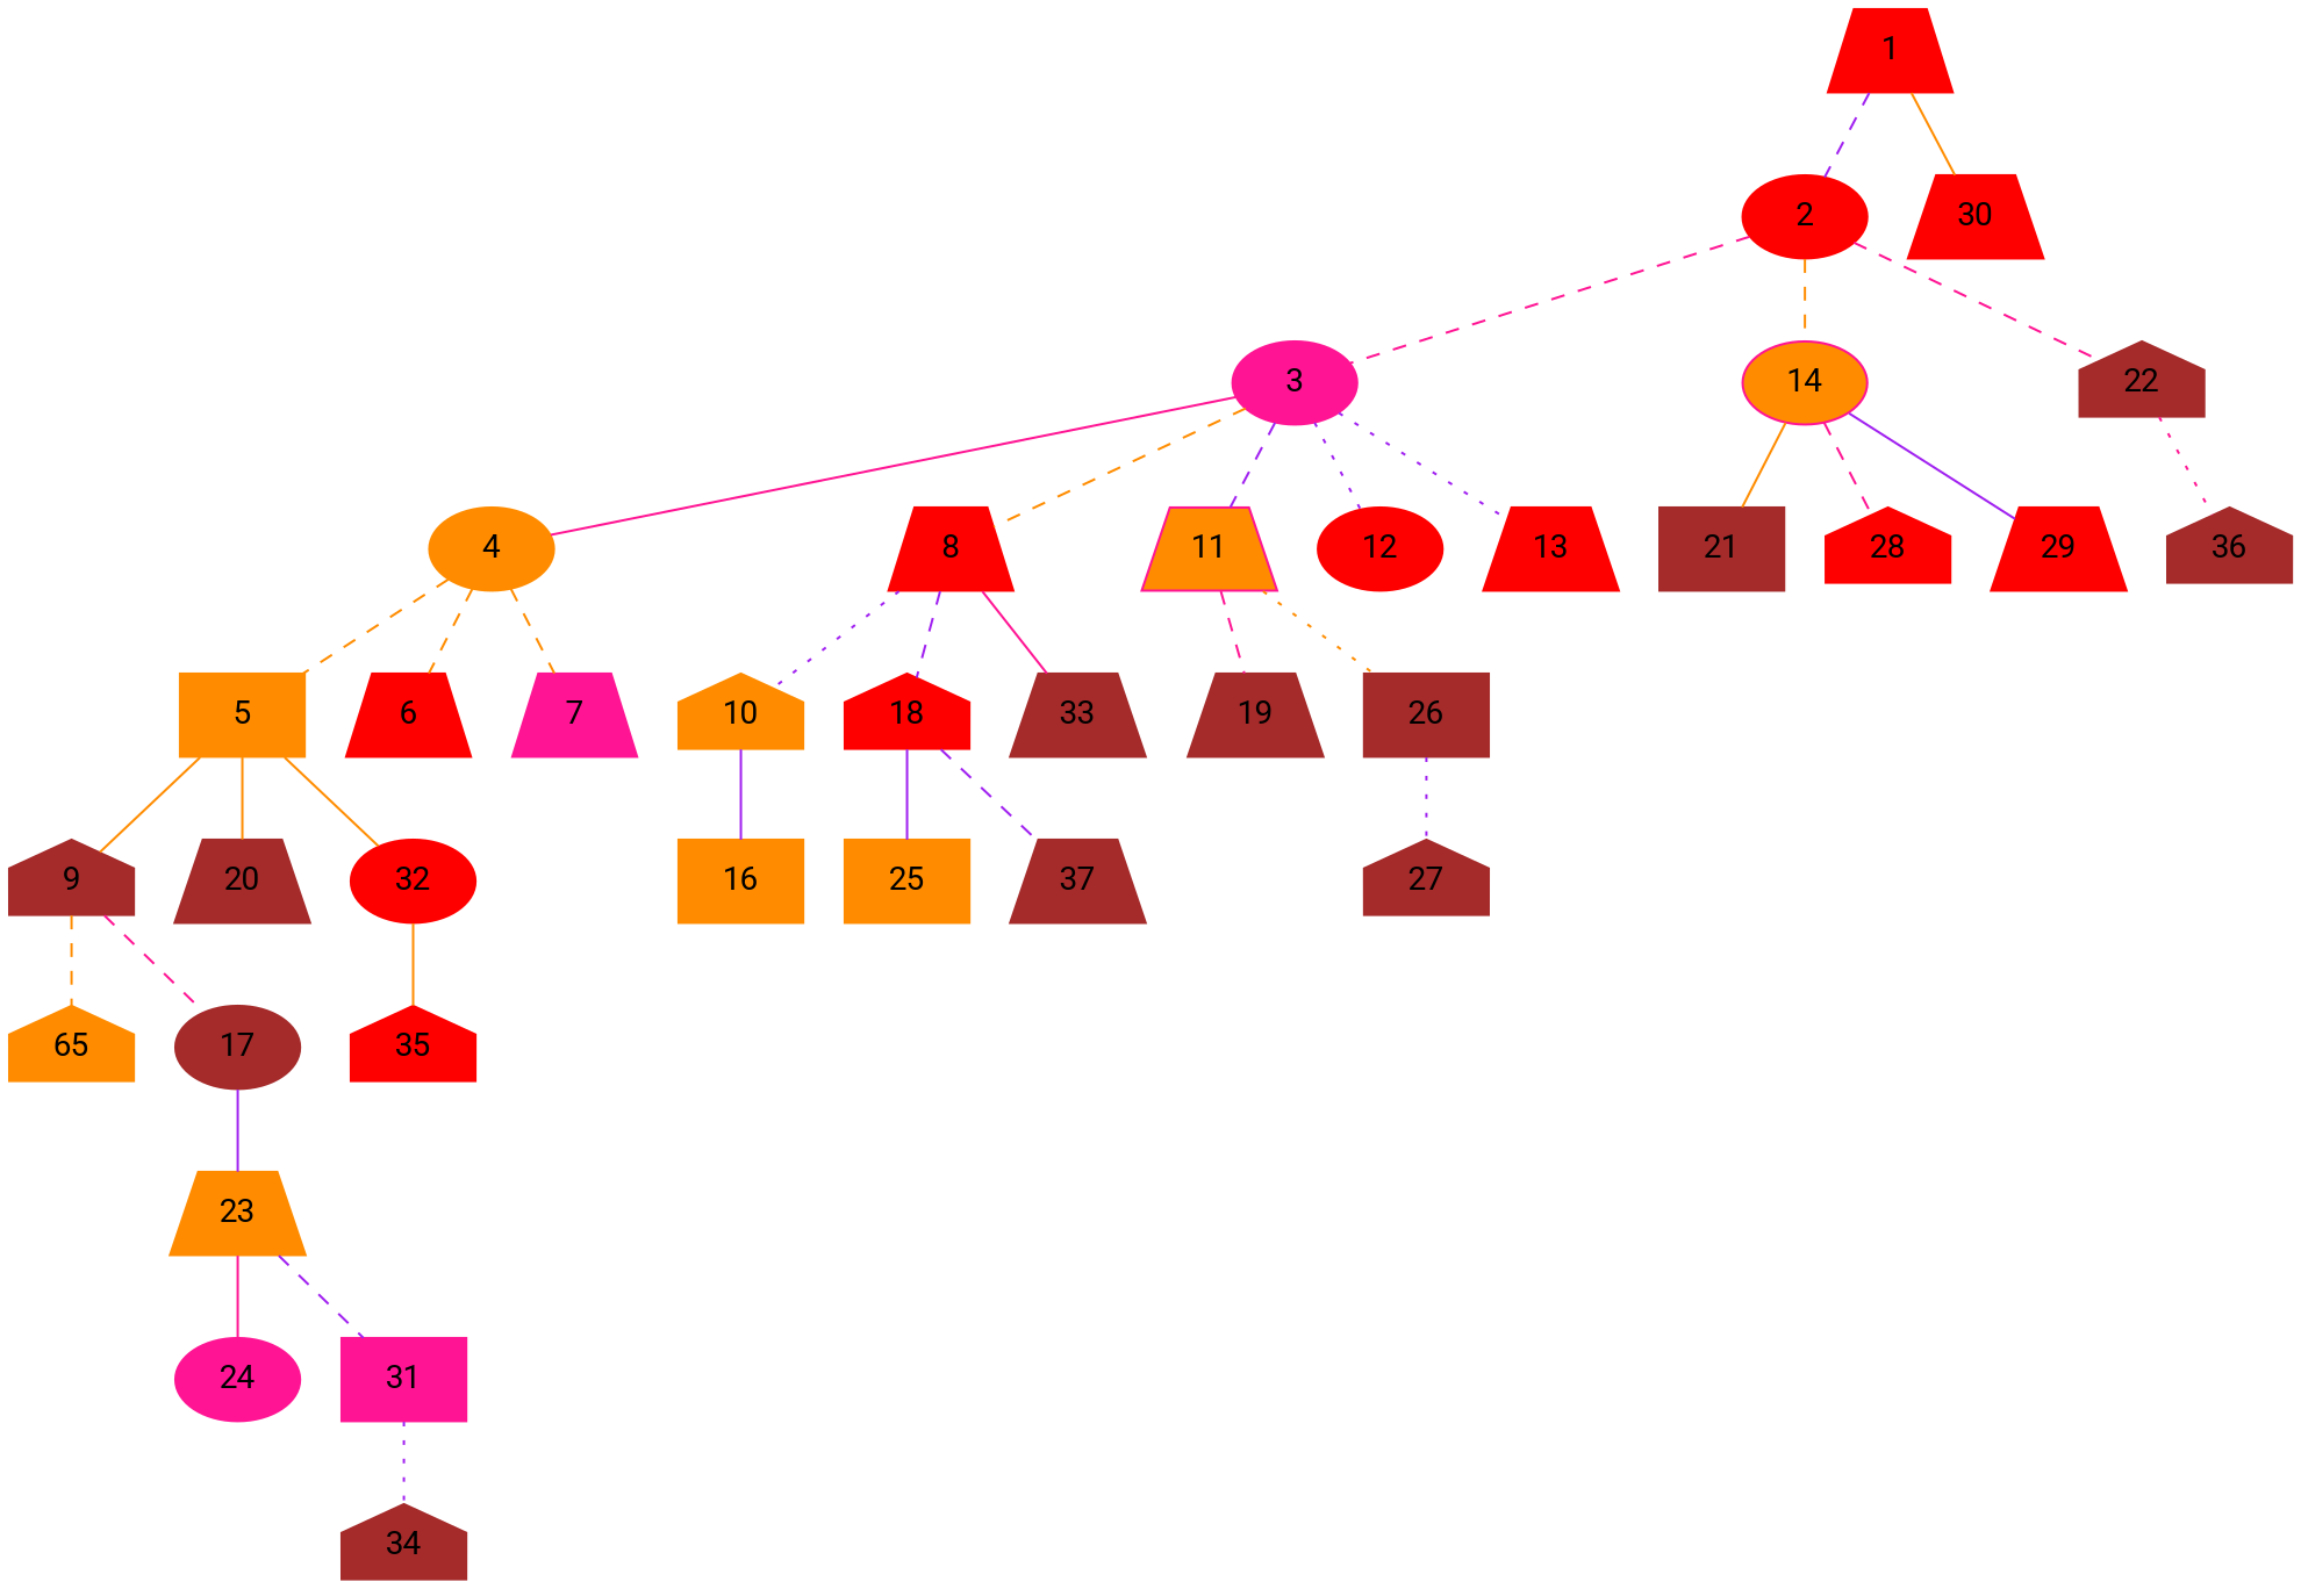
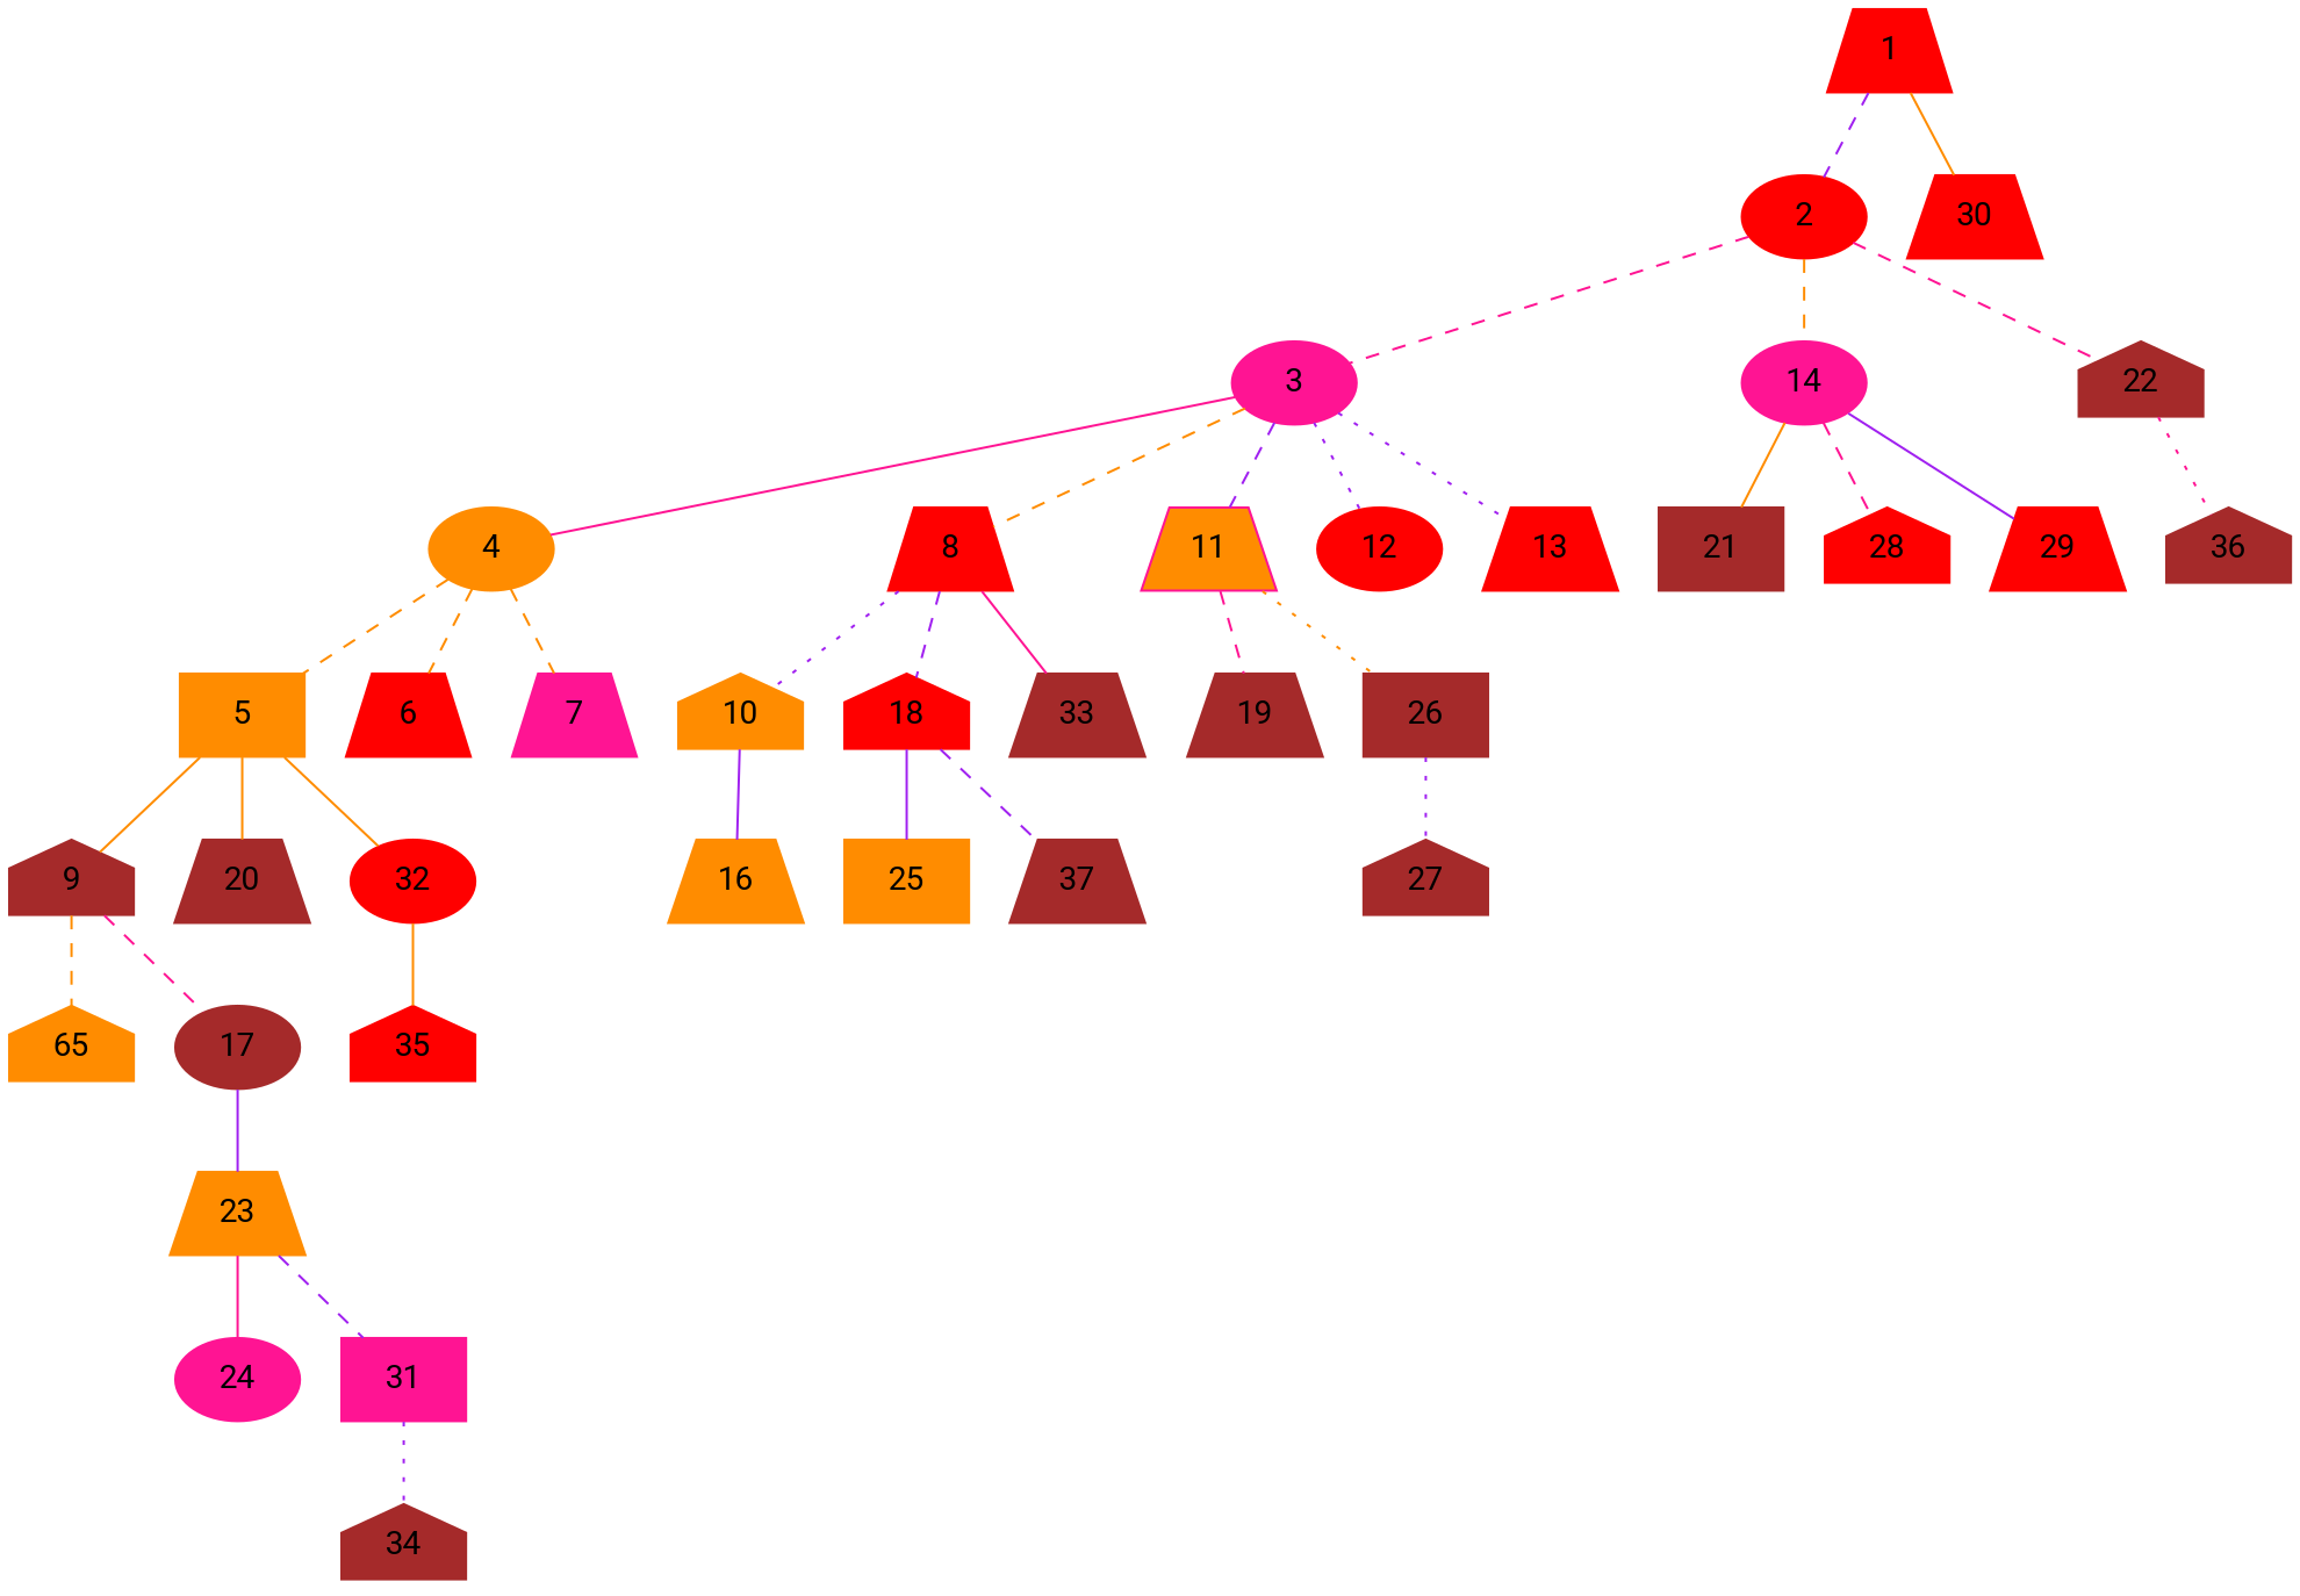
  graph {
    fontname=Roboto
    node [color=red fontname=Roboto shape=trapezium style=filled]
    edge [color=purple fontname=Roboto style=dashed weight=1.0]
    2 [shape=ellipse]
    1
    30
    3 [color=deeppink shape=ellipse]
-   14 [color=deeppink shape=ellipse fillcolor=darkorange]
+   14 [color=deeppink shape=ellipse]
    22 [color=brown shape=house]
    4 [color=darkorange shape=ellipse]
    8
    11 [color=deeppink fillcolor=darkorange]
    12 [shape=ellipse]
    13
    21 [color=brown shape=box]
    28 [shape=house]
    29
    36 [color=brown shape=house]
    5 [color=darkorange shape=box]
    6
    7 [color=deeppink]
    10 [color=darkorange shape=house]
    18 [shape=house]
    33 [color=brown]
    19 [color=brown]
    26 [color=brown shape=box]
    9 [color=brown shape=house]
    20 [color=brown]
    32 [shape=ellipse]
    n27 [color=darkorange label=65 shape=house]
    17 [color=brown shape=ellipse]
    35 [shape=house]
-   16 [color=darkorange shape=box]
+   16 [color=darkorange]
    25 [color=darkorange shape=box]
    37 [color=brown]
    23 [color=darkorange]
    27 [color=brown shape=house]
    24 [color=deeppink shape=ellipse]
    31 [color=deeppink shape=box]
    34 [color=brown shape=house]
    2 -- 3 [color=deeppink]
    2 -- 14 [color=darkorange]
    2 -- 22 [color=deeppink]
    1 -- 2
    1 -- 30 [color=darkorange style=solid]
    3 -- 4 [color=deeppink style=solid]
    3 -- 8 [color=darkorange]
    3 -- 11
    3 -- 12 [style=dotted]
    3 -- 13 [style=dotted]
    14 -- 21 [color=darkorange style=solid weight=2.0]
    14 -- 28 [color=deeppink]
    14 -- 29 [style=solid]
    22 -- 36 [color=deeppink style=dotted]
    4 -- 5 [color=darkorange]
    4 -- 6 [color=darkorange]
    4 -- 7 [color=darkorange]
    8 -- 10 [style=dotted]
    8 -- 18
    8 -- 33 [color=deeppink style=solid]
    11 -- 19 [color=deeppink]
    11 -- 26 [color=darkorange style=dotted]
    5 -- 9 [color=darkorange style=solid]
    5 -- 20 [color=darkorange style=solid]
    5 -- 32 [color=darkorange style=solid]
    10 -- 16 [style=solid]
    18 -- 25 [style=solid]
    18 -- 37
    26 -- 27 [style=dotted]
    9 -- n27 [color=darkorange weight=2.0]
    9 -- 17 [color=deeppink]
    32 -- 35 [color=darkorange style=solid]
    17 -- 23 [style=solid]
    23 -- 24 [color=deeppink style=solid weight=2.0]
    23 -- 31
    31 -- 34 [style=dotted]
  }
